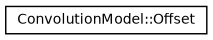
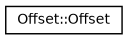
  digraph {
    rankdir=LR
-   n1 [color=black fillcolor=white fontname=Helvetica fontsize=10 height=0.2 label="ConvolutionModel::Offset" shape=record style=filled width=0.4]
+   n1 [color=black fillcolor=white fontname=Helvetica fontsize=10 height=0.2 label="Offset::Offset" shape=record style=filled width=0.4]
  }
